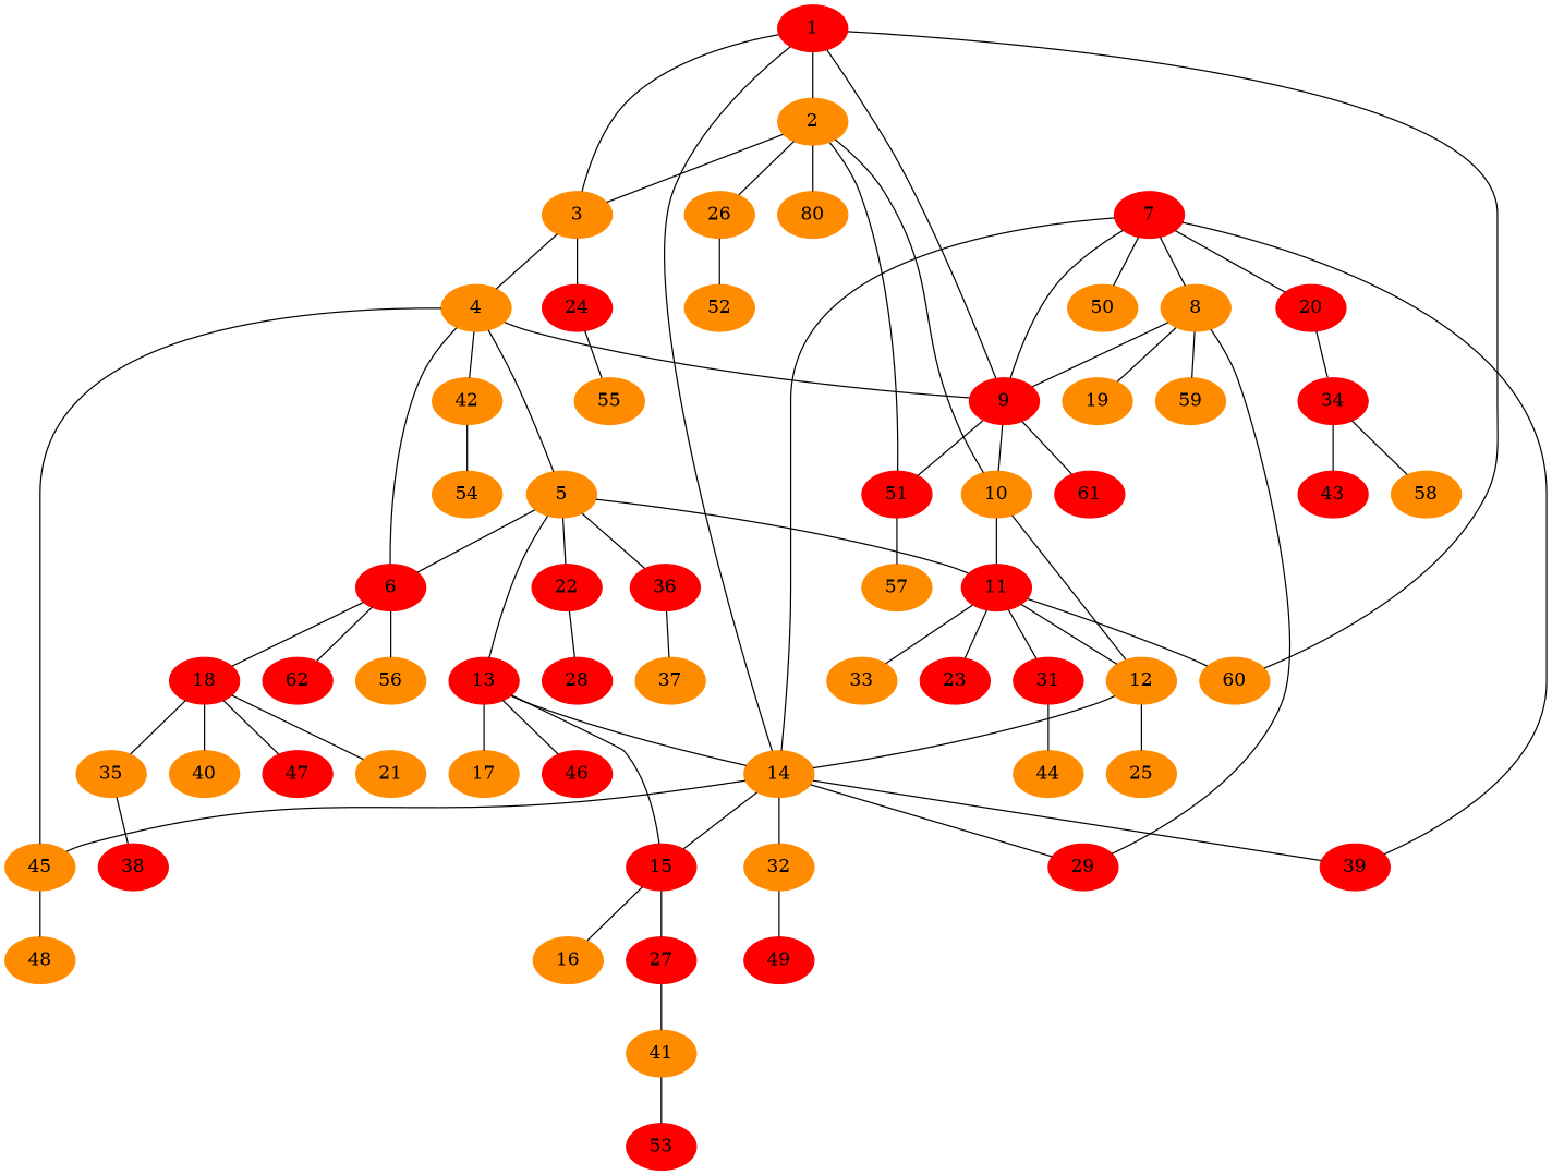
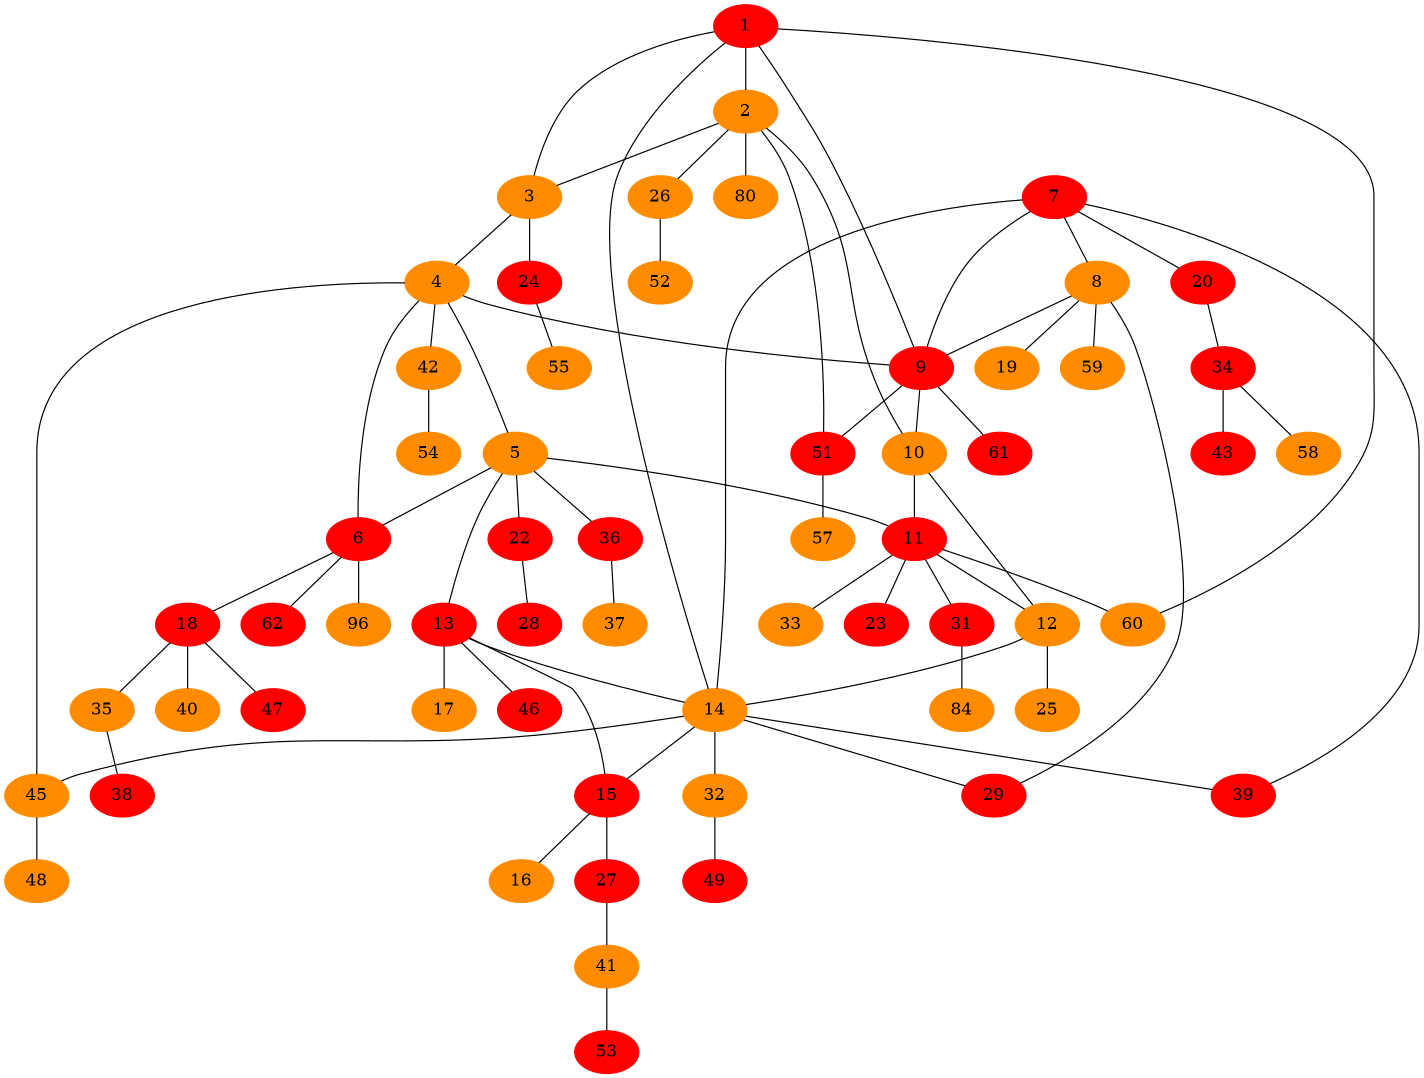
  graph {
    node [color=darkorange style=filled]
    1 [color=red]
    2
    3
    9 [color=red]
    14
    60
    10
    26
    n9 [label=80]
    51 [color=red]
    4
    24 [color=red]
    61 [color=red]
    45
    39 [color=red]
    29 [color=red]
    15 [color=red]
    32
    11 [color=red]
    12
    52
    57
    5
    6 [color=red]
    42
    55
    13 [color=red]
    22 [color=red]
    36 [color=red]
    18 [color=red]
-   56
+   56 [label=96]
    62 [color=red]
    54
    48
    23 [color=red]
    31 [color=red]
    33
    17
    46 [color=red]
    28 [color=red]
    37
-   21
    35
    40
    47 [color=red]
    7 [color=red]
    8
    20 [color=red]
-   50
    19
    59
    34 [color=red]
    25
-   44
+   44 [label=84]
    16
    27 [color=red]
    49 [color=red]
    41
    38 [color=red]
    43 [color=red]
    58
    53 [color=red]
    1 -- 2
    1 -- 3
    1 -- 9
    1 -- 14
    1 -- 60
    2 -- 3
    2 -- 10
    2 -- 26
    2 -- n9
    2 -- 51
    3 -- 4
    3 -- 24
    9 -- 10
    9 -- 51
    9 -- 61
    14 -- 45
    14 -- 39
    14 -- 29
    14 -- 15
    14 -- 32
    10 -- 11
    10 -- 12
    26 -- 52
    51 -- 57
    4 -- 9
    4 -- 45
    4 -- 5
    4 -- 6
    4 -- 42
    24 -- 55
    45 -- 48
    15 -- 16
    15 -- 27
    32 -- 49
    11 -- 60
    11 -- 12
    11 -- 23
    11 -- 31
    11 -- 33
    12 -- 14
    12 -- 25
    5 -- 11
    5 -- 6
    5 -- 13
    5 -- 22
    5 -- 36
    6 -- 18
    6 -- 56
    6 -- 62
    42 -- 54
    13 -- 14
    13 -- 15
    13 -- 17
    13 -- 46
    22 -- 28
    36 -- 37
-   18 -- 21
    18 -- 35
    18 -- 40
    18 -- 47
    31 -- 44
    35 -- 38
    7 -- 9
    7 -- 14
    7 -- 39
    7 -- 8
    7 -- 20
-   7 -- 50
    8 -- 9
    8 -- 29
    8 -- 19
    8 -- 59
    20 -- 34
    34 -- 43
    34 -- 58
    27 -- 41
    41 -- 53
  }
